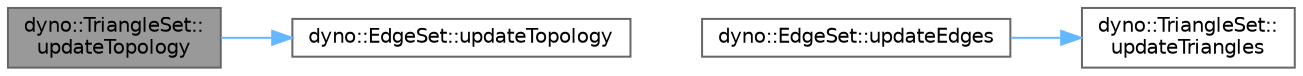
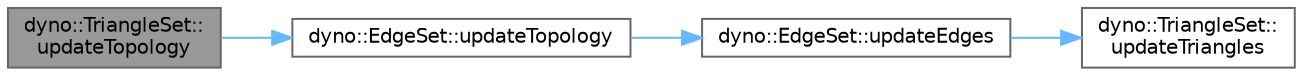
  digraph {
    rankdir=LR
    node [color=grey40 fillcolor=white fontname=Helvetica fontsize=10 shape=box style=filled]
    edge [color=steelblue1 fontname=Helvetica fontsize=10 labelfontname=Helvetica labelfontsize=10 style=solid]
    n1 [color=gray40 fillcolor=grey60 fontcolor=black height=0.2 label="dyno::TriangleSet::\lupdateTopology" width=0.4]
    n2 [height=0.2 label="dyno::EdgeSet::updateTopology" width=0.4]
    n3 [height=0.2 label="dyno::EdgeSet::updateEdges" width=0.4]
    n4 [height=0.2 label="dyno::TriangleSet::\lupdateTriangles" width=0.4]
    n1 -> n2
+   n2 -> n3
    n3 -> n4
  }
